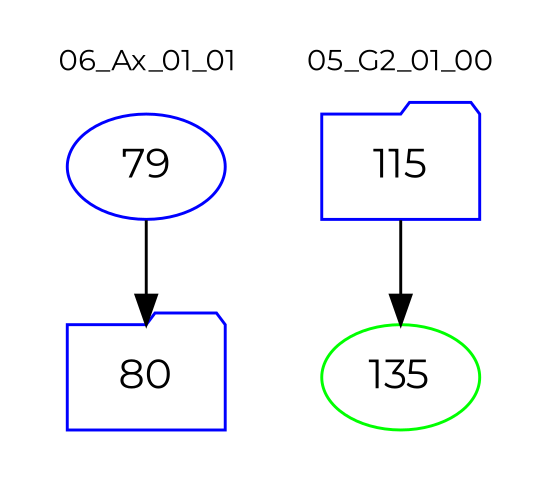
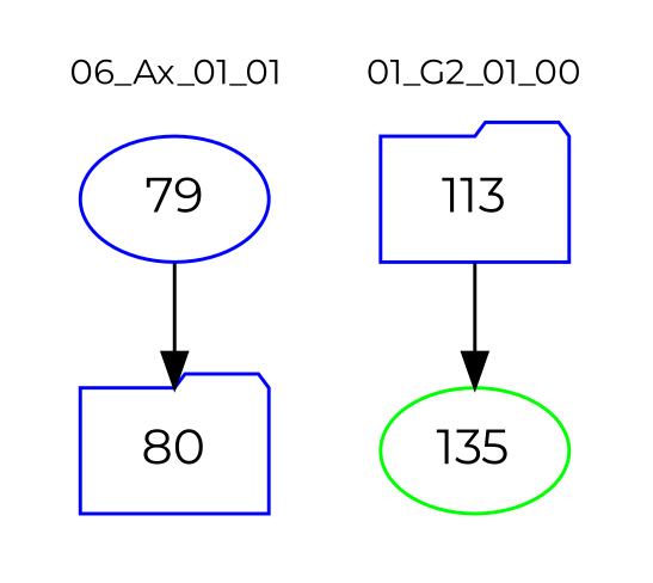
  digraph {
    fontname=Montserrat
    node [color=blue fontname=Montserrat shape=ellipse]
    edge [color=black fontname=Montserrat]
    n1 [label=79]
    n2 [label=80 shape=folder]
-   n3 [label=115 shape=folder]
+   n3 [label=113 shape=folder]
    n4 [color=green label=135]
    subgraph cluster_1 {
      color=white
      fontsize=10
      label="06_Ax_01_01"
      n1
      n2
    }
    subgraph cluster_2 {
      color=white
      fontsize=10
-     label="05_G2_01_00"
+     label="01_G2_01_00"
      n3
      n4
    }
    n1 -> n2
    n3 -> n4
  }
